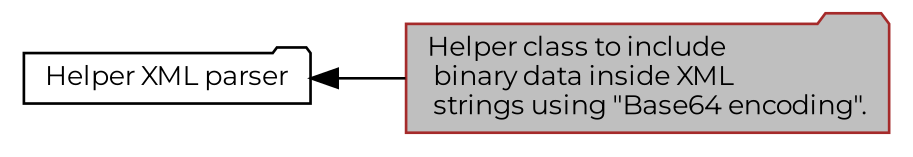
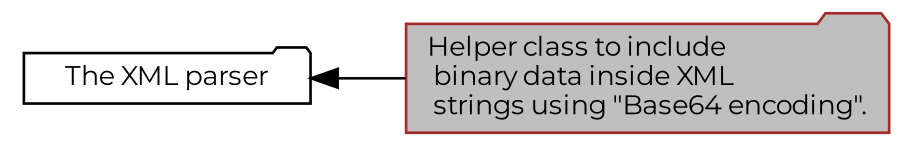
  digraph {
    rankdir=LR
    fontname=Montserrat
    node [fontname=Montserrat fontsize=10 shape=folder style=filled]
    n1 [color=brown fillcolor=grey75 fontcolor=black height=0.2 label="Helper class to include\l binary data inside XML\l strings using \"Base64 encoding\"." width=0.4]
-   n2 [color=black fillcolor=white height=0.2 label="Helper XML parser" width=0.4]
+   n2 [color=black fillcolor=white height=0.2 label="The XML parser" width=0.4]
    n2 -> n1 [dir=back fontname=Montserrat fontsize=10 labelfontname=Helvetica labelfontsize=10 shape=plaintext style=solid]
  }
